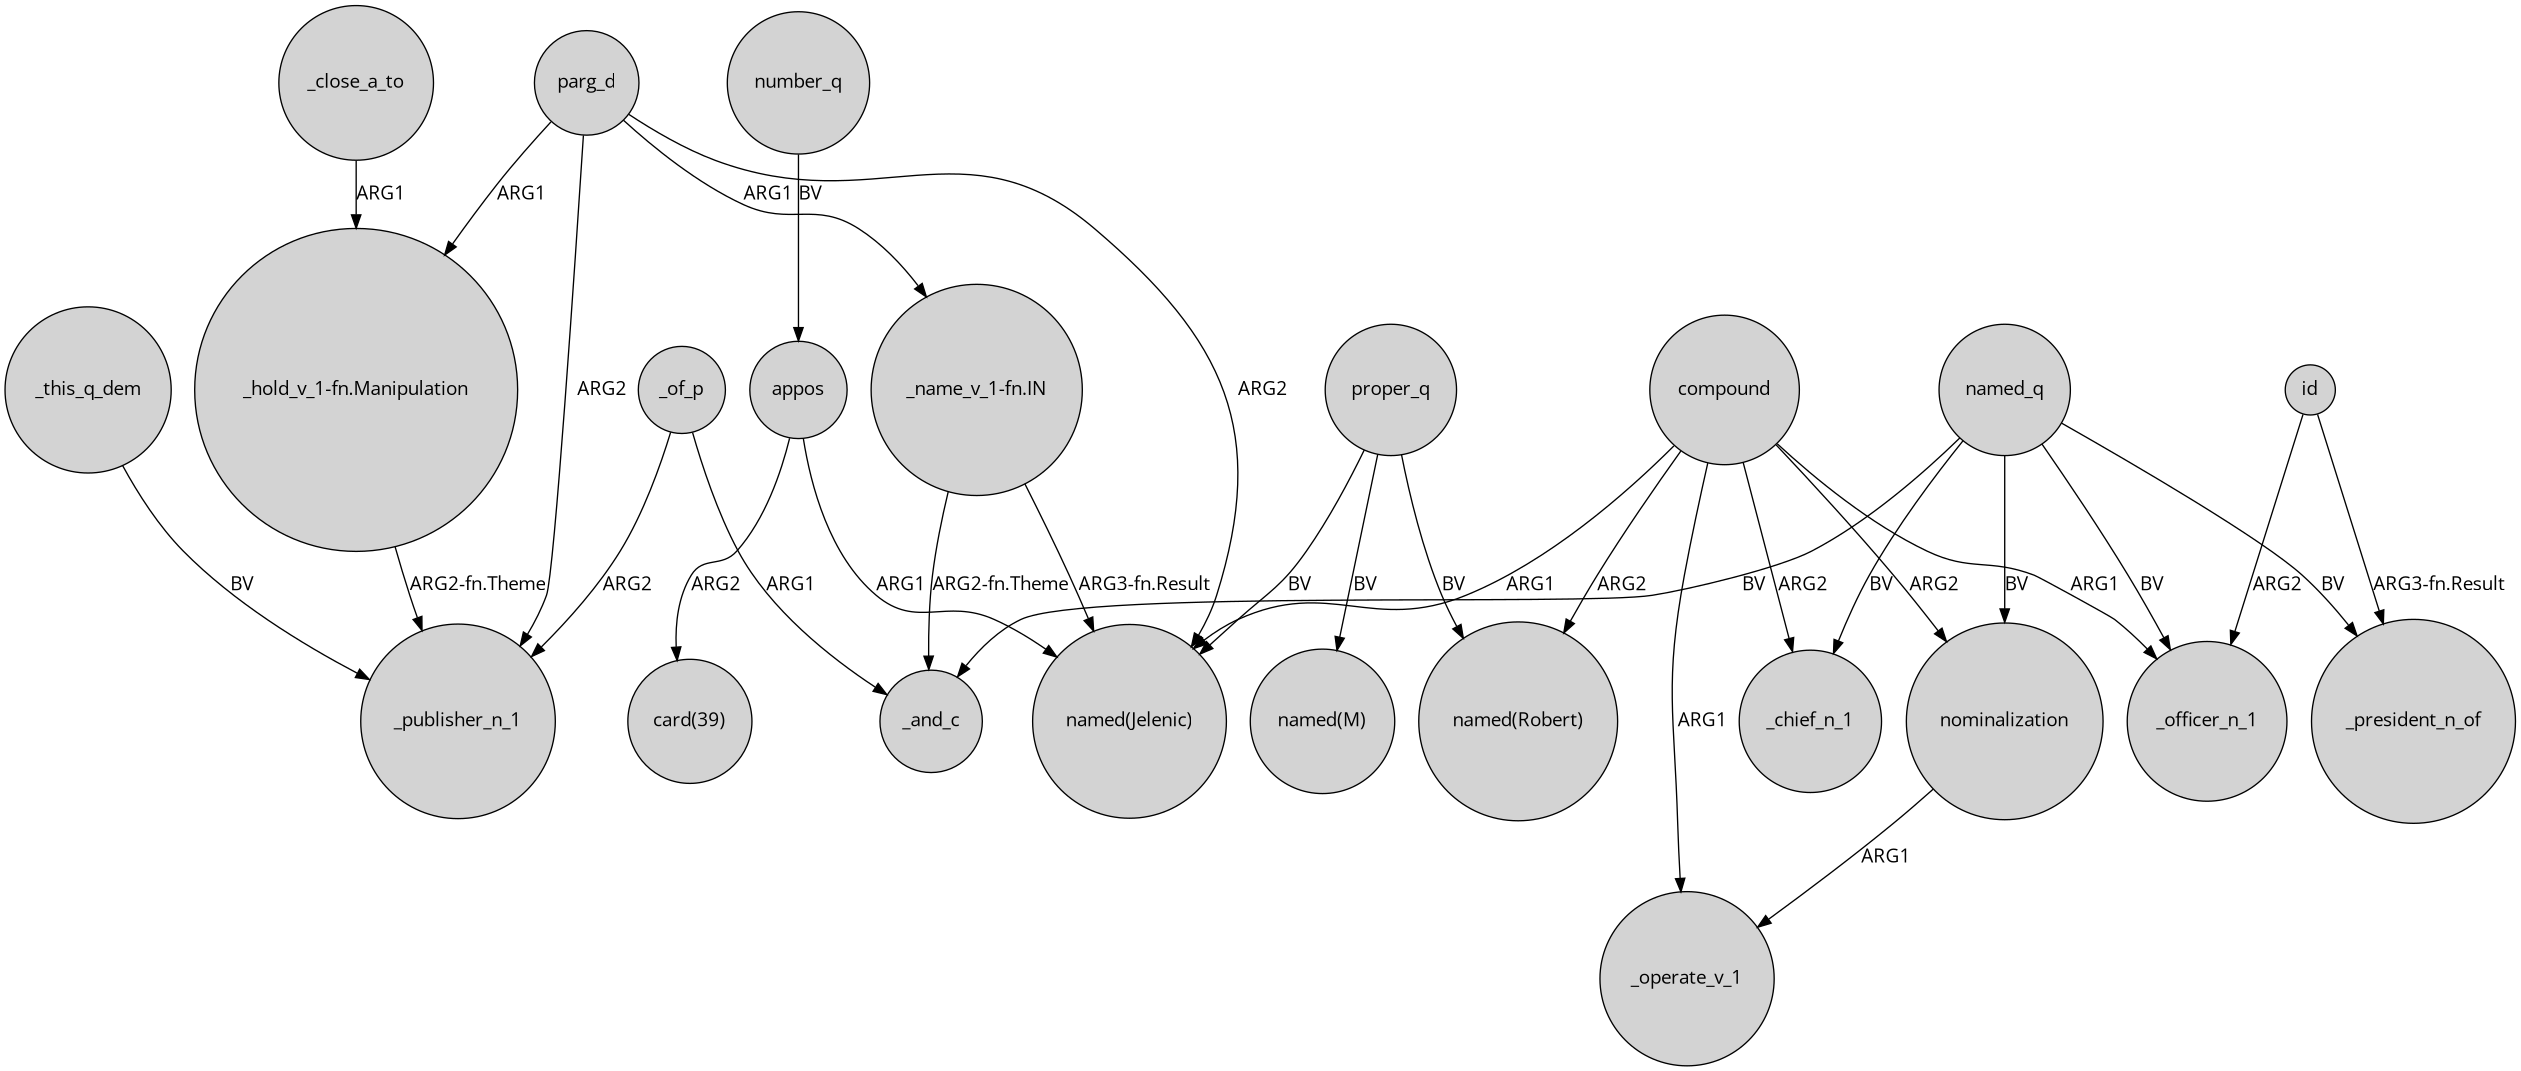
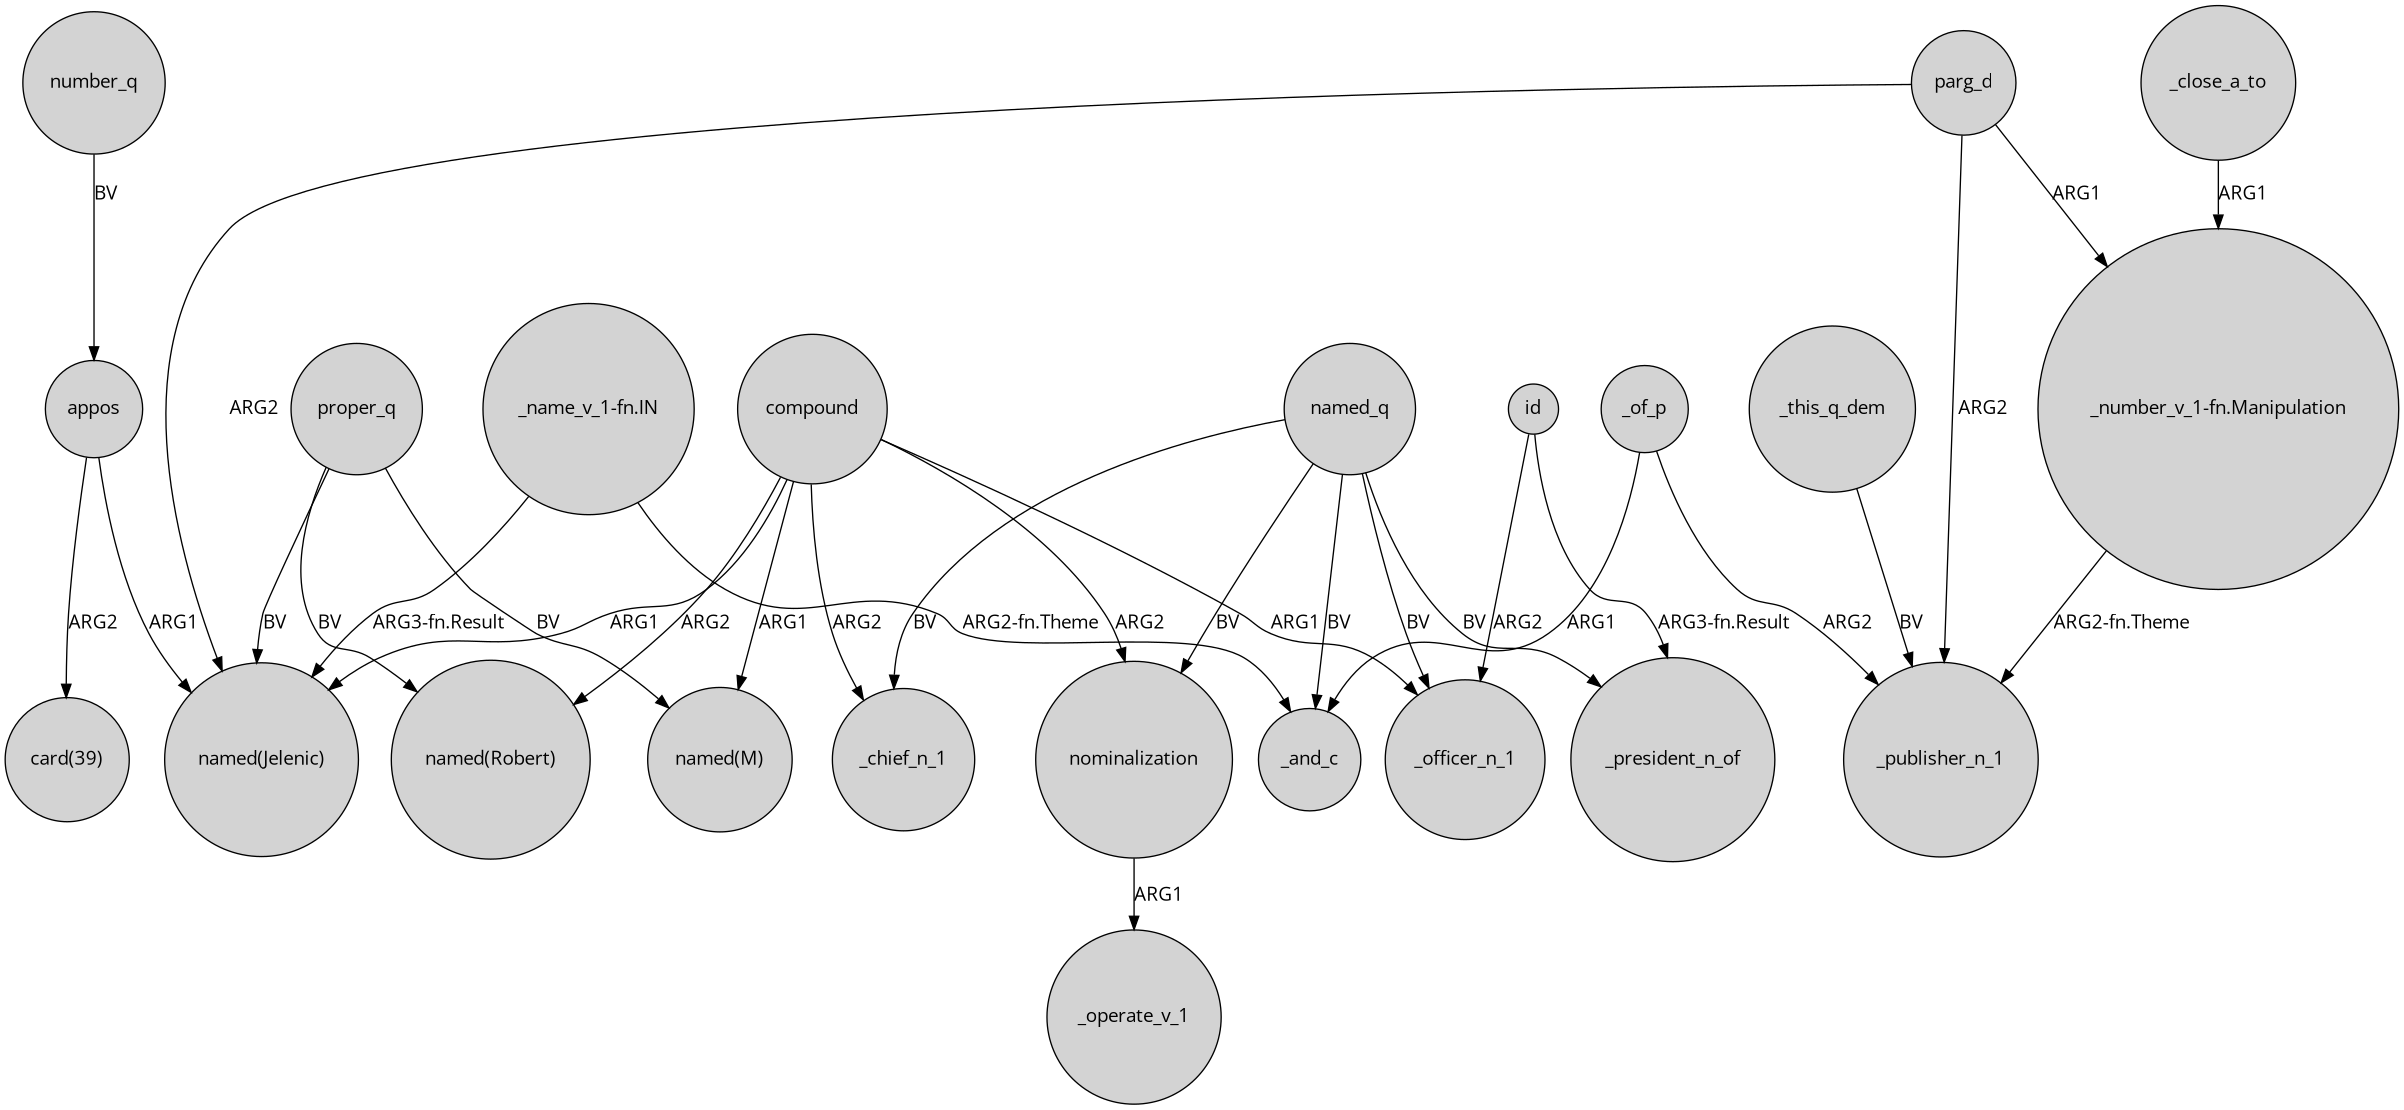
  digraph {
    fontname="Open Sans"
    node [fontname="Open Sans" shape=circle style=filled]
    edge [fontname="Open Sans"]
    "_name_v_1-fn.IN"
    _and_c
    "named(Jelenic)"
    nominalization
    _operate_v_1
    appos
    "card(39)"
    proper_q
    "named(Robert)"
    "named(M)"
    parg_d
    _publisher_n_1
-   "_hold_v_1-fn.Manipulation"
+   "_hold_v_1-fn.Manipulation" [label="_number_v_1-fn.Manipulation"]
    compound
    _chief_n_1
    _officer_n_1
    id
    _president_n_of
    number_q
    n20 [label=named_q]
    _of_p
    _close_a_to
    _this_q_dem
    "_name_v_1-fn.IN" -> _and_c [label="ARG2-fn.Theme"]
    "_name_v_1-fn.IN" -> "named(Jelenic)" [label="ARG3-fn.Result"]
    nominalization -> _operate_v_1 [label=ARG1]
    appos -> "named(Jelenic)" [label=ARG1]
    appos -> "card(39)" [label=ARG2]
    proper_q -> "named(Jelenic)" [label=BV]
    proper_q -> "named(Robert)" [label=BV]
    proper_q -> "named(M)" [label=BV]
-   parg_d -> "_name_v_1-fn.IN" [label=ARG1]
    parg_d -> "named(Jelenic)" [label=ARG2]
    parg_d -> _publisher_n_1 [label=ARG2]
    parg_d -> "_hold_v_1-fn.Manipulation" [label=ARG1]
    "_hold_v_1-fn.Manipulation" -> _publisher_n_1 [label="ARG2-fn.Theme"]
    compound -> "named(Jelenic)" [label=ARG1]
    compound -> nominalization [label=ARG2]
    compound -> "named(Robert)" [label=ARG2]
-   compound -> _operate_v_1 [label=ARG1]
+   compound -> "named(M)" [label=ARG1]
    compound -> _chief_n_1 [label=ARG2]
    compound -> _officer_n_1 [label=ARG1]
    id -> _officer_n_1 [label=ARG2]
    id -> _president_n_of [label="ARG3-fn.Result"]
    number_q -> appos [label=BV]
    n20 -> _and_c [label=BV]
    n20 -> nominalization [label=BV]
    n20 -> _chief_n_1 [label=BV]
    n20 -> _officer_n_1 [label=BV]
    n20 -> _president_n_of [label=BV]
    _of_p -> _and_c [label=ARG1]
    _of_p -> _publisher_n_1 [label=ARG2]
    _close_a_to -> "_hold_v_1-fn.Manipulation" [label=ARG1]
    _this_q_dem -> _publisher_n_1 [label=BV]
  }
